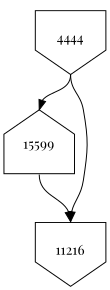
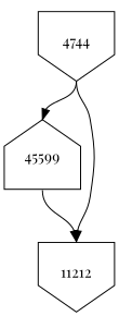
  digraph {
    fontname="Playfair Display"
    node [fontname="Playfair Display" shape=invhouse]
    edge [fontname="Playfair Display" headport=n tailport=s]
-   15599 [height=1 shape=house width=1]
-   11212 [height=1 width=1 label=11216]
-   4444 [height=1 width=1]
+   15599 [height=1 shape=house width=1 label=45599]
+   11212 [height=1 width=1]
+   4444 [height=1 width=1 label=4744]
    15599 -> 11212
    4444 -> 15599
    4444 -> 11212
  }
